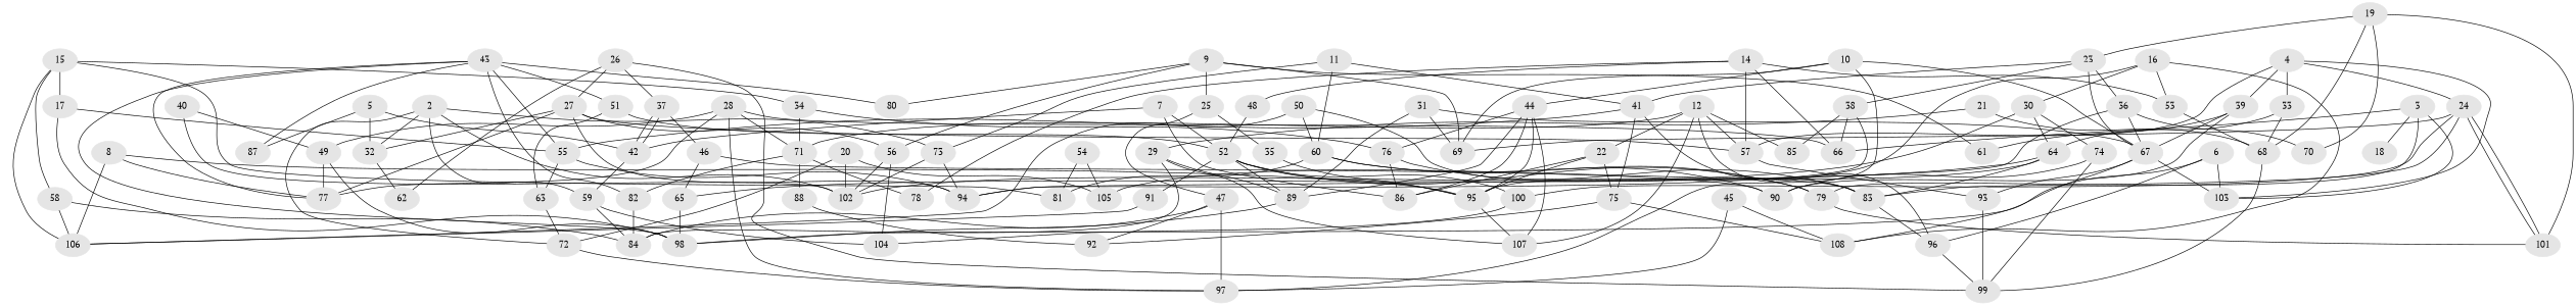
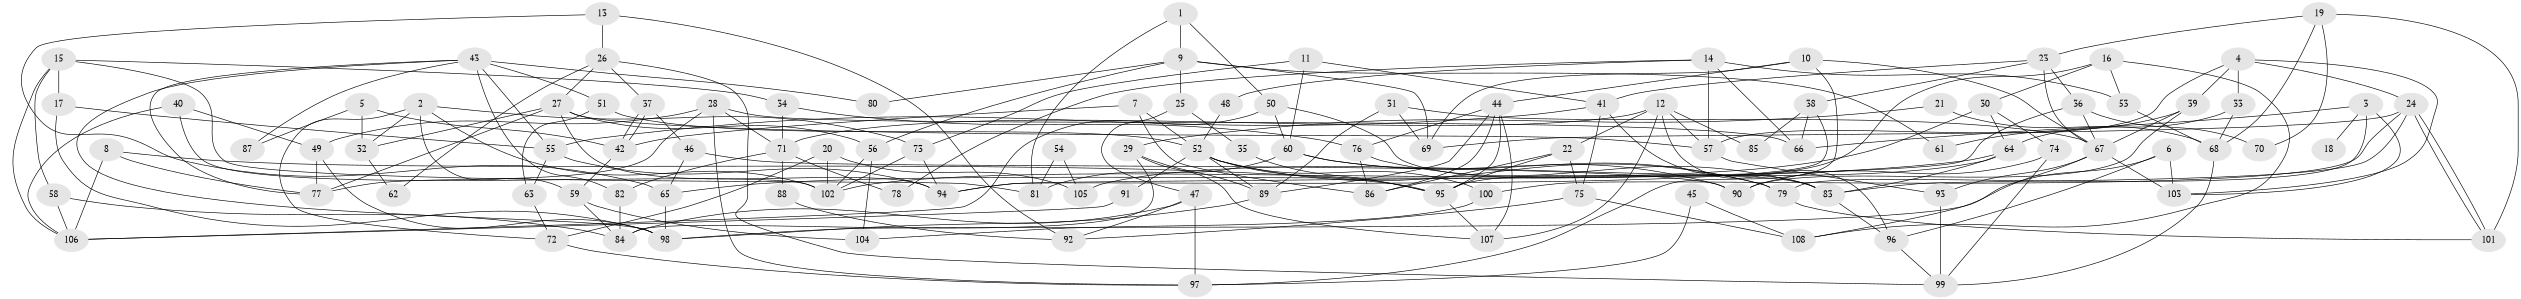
  graph {
    fontname="PT Serif"
    node [color=gray90 fontname="PT Serif" style=filled]
    edge [fontname="PT Serif"]
+   1
    9
    50
    81
    25
    56
    61
    69
    80
    106
    60
    83
    2
    32
    59
    72
    73
    102
    62
    84
    104
    97
    94
    3
    18
    66
    79
    103
    101
    4
    24
    33
    39
    57
    100
    68
    64
    67
    90
    93
    5
    42
    87
    6
    96
    98
    99
    7
    52
    86
    95
    89
    91
    8
    77
    107
    35
    47
    10
    44
    76
    108
    11
    41
    55
    75
    12
    22
    71
    85
    78
    82
    88
+   13
    26
    65
    92
    27
    37
    14
    48
    53
    15
    17
    34
    58
    16
    30
    74
    63
    20
    105
    19
    23
    70
    36
    38
    21
    29
    46
    28
    49
    31
    40
    43
    51
    45
    54
+   1 -- 9
+   1 -- 50
+   1 -- 81
    9 -- 25
    9 -- 56
    9 -- 61
    9 -- 69
    9 -- 80
    50 -- 106
    50 -- 60
    50 -- 83
    25 -- 35
    25 -- 47
    56 -- 102
    56 -- 104
    60 -- 81
    60 -- 79
    60 -- 90
    83 -- 96
    2 -- 32
    2 -- 59
    2 -- 72
    2 -- 73
    2 -- 102
    32 -- 62
    59 -- 84
    59 -- 104
    72 -- 97
    73 -- 102
    73 -- 94
    3 -- 18
    3 -- 66
    3 -- 79
    3 -- 103
    79 -- 101
    4 -- 103
    4 -- 24
    4 -- 33
    4 -- 39
    4 -- 57
    24 -- 69
    24 -- 83
    24 -- 101
    24 -- 101
    24 -- 100
    33 -- 68
    33 -- 64
    39 -- 61
    39 -- 67
    39 -- 90
    57 -- 93
    100 -- 104
    68 -- 99
    64 -- 83
    64 -- 65
    64 -- 105
    67 -- 103
    67 -- 93
    67 -- 108
    93 -- 99
    5 -- 32
    5 -- 42
    5 -- 87
    42 -- 59
    6 -- 103
    6 -- 96
    6 -- 98
    96 -- 99
    7 -- 42
    7 -- 52
    7 -- 86
    52 -- 79
    52 -- 100
    52 -- 95
    52 -- 89
    52 -- 91
    95 -- 107
    89 -- 98
    91 -- 106
    8 -- 106
    8 -- 95
    8 -- 77
    35 -- 95
    47 -- 84
    47 -- 97
    47 -- 92
    10 -- 69
    10 -- 97
    10 -- 67
    10 -- 44
    44 -- 86
    44 -- 95
    44 -- 89
    44 -- 107
    44 -- 76
    76 -- 83
    76 -- 86
    11 -- 60
    11 -- 73
    11 -- 41
    41 -- 83
    41 -- 55
    41 -- 75
    55 -- 94
    55 -- 63
    75 -- 108
    75 -- 92
    12 -- 57
    12 -- 96
    12 -- 107
    12 -- 22
    12 -- 71
    12 -- 85
    22 -- 86
    22 -- 95
    22 -- 75
    71 -- 78
    71 -- 82
    71 -- 88
    82 -- 84
    88 -- 92
+   13 -- 26
+   13 -- 65
+   13 -- 92
    26 -- 62
    26 -- 99
    26 -- 27
    26 -- 37
    65 -- 98
    27 -- 56
    27 -- 32
    27 -- 94
    27 -- 57
    27 -- 77
    37 -- 42
    37 -- 42
    37 -- 46
    14 -- 66
    14 -- 57
    14 -- 78
    14 -- 48
    14 -- 53
    48 -- 52
    53 -- 68
    15 -- 81
    15 -- 106
    15 -- 17
    15 -- 34
    15 -- 58
    17 -- 98
    17 -- 55
    34 -- 76
    34 -- 71
    58 -- 106
    58 -- 84
    16 -- 95
    16 -- 108
    16 -- 53
    16 -- 30
    30 -- 102
    30 -- 64
    30 -- 74
    74 -- 90
    74 -- 99
    63 -- 72
    20 -- 72
    20 -- 102
    20 -- 105
    19 -- 101
    19 -- 68
    19 -- 23
    19 -- 70
    23 -- 67
    23 -- 41
    23 -- 36
    23 -- 38
    36 -- 94
    36 -- 67
    36 -- 70
    38 -- 94
    38 -- 66
    38 -- 85
    21 -- 68
    21 -- 29
    29 -- 84
    29 -- 89
    29 -- 107
    46 -- 90
    46 -- 65
    28 -- 97
    28 -- 66
    28 -- 77
    28 -- 71
    28 -- 49
    49 -- 98
    49 -- 77
    31 -- 69
    31 -- 67
    31 -- 89
+   40 -- 106
    40 -- 102
    40 -- 49
    43 -- 80
    43 -- 87
    43 -- 98
    43 -- 77
    43 -- 55
    43 -- 82
    43 -- 51
    51 -- 52
    51 -- 63
    45 -- 97
    45 -- 108
    54 -- 81
    54 -- 105
  }
